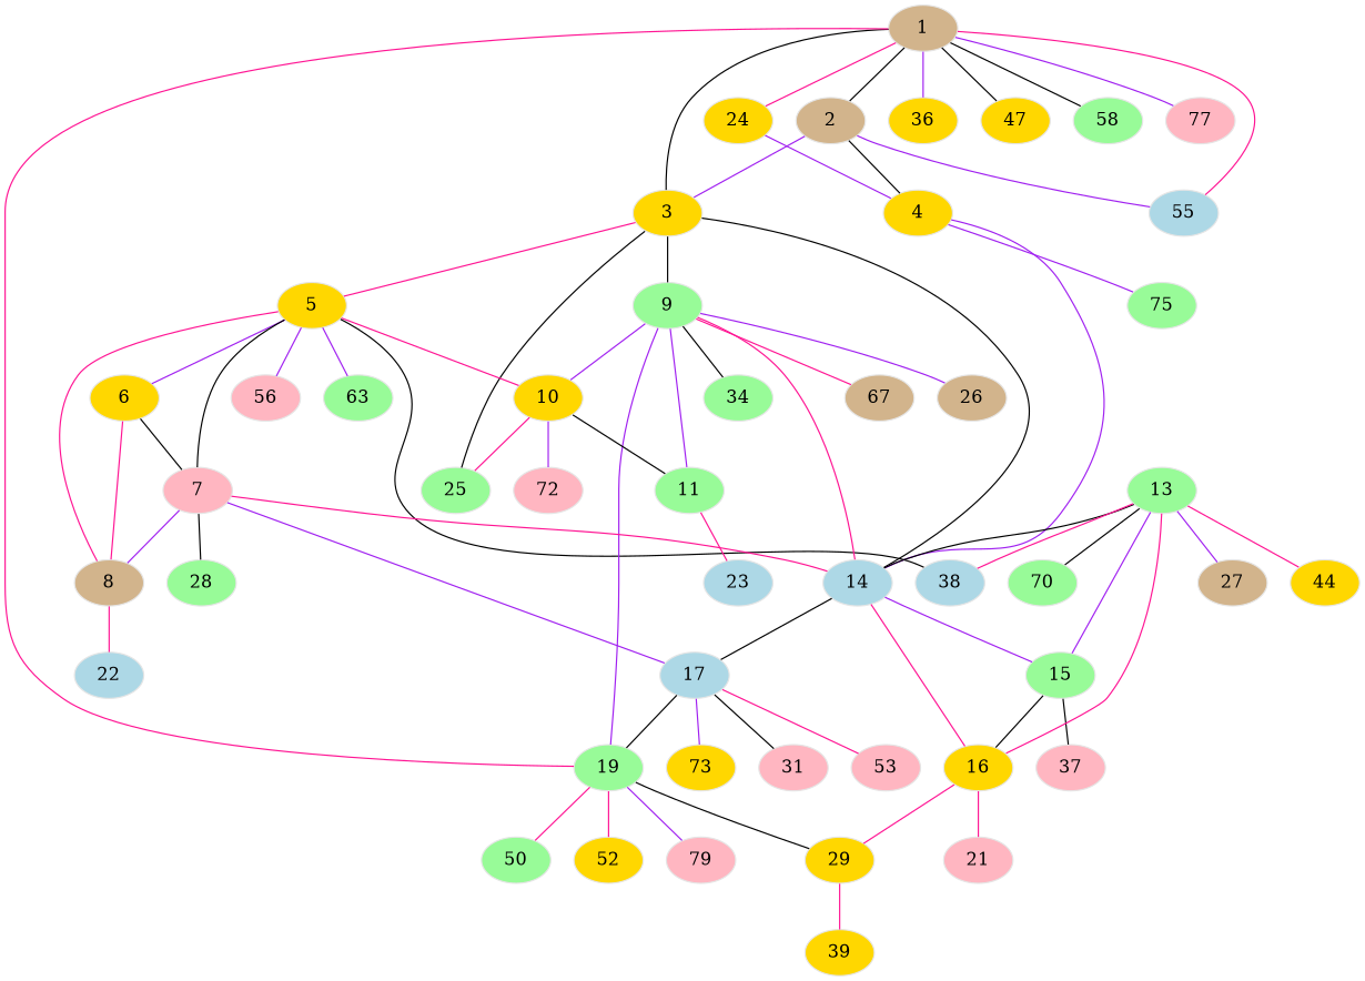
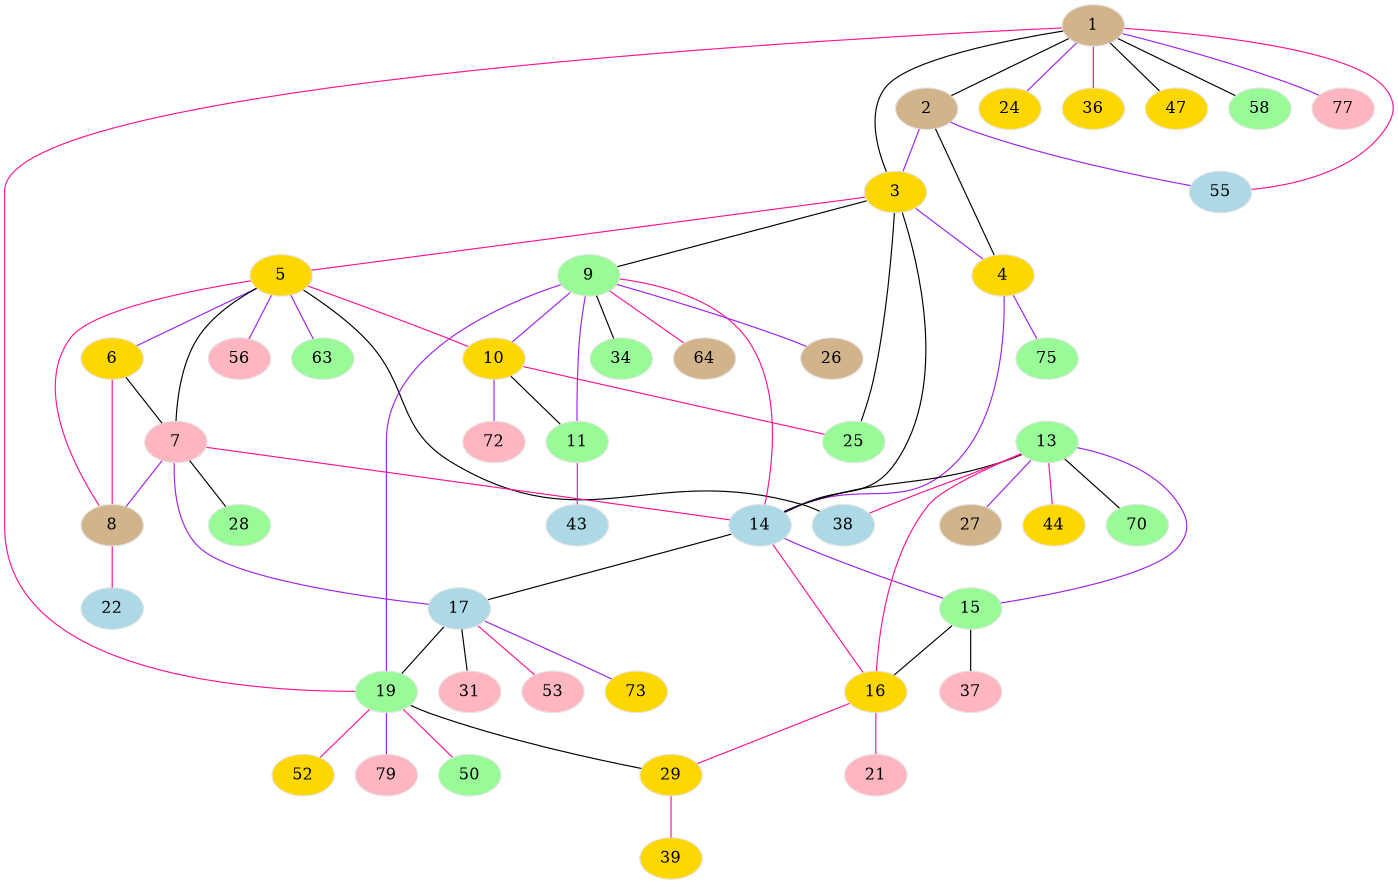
  graph {
    node [color=gray90 fillcolor=gold style=filled]
    edge [color=deeppink]
    1 [fillcolor=tan]
    2 [fillcolor=tan]
    3
    19 [fillcolor=palegreen]
    24
    36 [super="+42"]
    47
    58 [fillcolor=palegreen]
    77 [fillcolor=lightpink]
    55 [fillcolor=lightblue]
    4 [super="+45+48+23"]
    5
    9 [fillcolor=palegreen super="+40+12"]
    14 [fillcolor=lightblue super="+67+54"]
    25 [fillcolor=palegreen super="+46"]
    75 [fillcolor=palegreen]
    29 [super="+51+33"]
    50 [fillcolor=palegreen]
    52
    79 [fillcolor=lightpink]
    6 [super="+62+74"]
    7 [fillcolor=lightpink]
    8 [fillcolor=tan]
    10
    38 [fillcolor=lightblue]
    56 [fillcolor=lightpink]
    63 [fillcolor=palegreen super="+68+66"]
    11 [fillcolor=palegreen super="+30+35"]
    26 [fillcolor=tan]
    34 [fillcolor=palegreen]
-   64 [fillcolor=tan super="+76" label=67]
+   64 [fillcolor=tan super="+76"]
    17 [fillcolor=lightblue super="+41+49+60+18"]
    15 [fillcolor=palegreen]
    16
    28 [fillcolor=palegreen super="+57+59"]
    22 [fillcolor=lightblue]
    72 [fillcolor=lightpink]
    31 [fillcolor=lightpink]
    53 [fillcolor=lightpink]
    73
-   43 [fillcolor=lightblue label=23]
+   43 [fillcolor=lightblue]
    13 [fillcolor=palegreen super="+32"]
    27 [fillcolor=tan]
    44
    70 [fillcolor=palegreen]
    37 [fillcolor=lightpink]
    21 [fillcolor=lightpink]
    39 [super="+69"]
    1 -- 2 [color=black]
    1 -- 3 [color=black]
    1 -- 19
-   1 -- 24
+   1 -- 24 [color=purple]
    1 -- 36 [color=purple]
    1 -- 47 [color=black]
    1 -- 58 [color=black]
    1 -- 77 [color=purple]
    1 -- 55
    2 -- 3 [color=purple]
    2 -- 55 [color=purple]
    2 -- 4 [color=black]
-   24 -- 4 [color=purple]
+   3 -- 4 [color=purple]
    3 -- 5
    3 -- 9 [color=black]
    3 -- 14 [color=black]
    3 -- 25 [color=black]
    19 -- 29 [color=black]
    19 -- 50
    19 -- 52
    19 -- 79 [color=purple]
    4 -- 14 [color=purple]
    4 -- 75 [color=purple]
    5 -- 6 [color=purple]
    5 -- 7 [color=black]
    5 -- 8
    5 -- 10
    5 -- 38 [color=black]
    5 -- 56 [color=purple]
    5 -- 63 [color=purple]
    9 -- 19 [color=purple]
    9 -- 14
    9 -- 10 [color=purple weight=2]
    9 -- 11 [color=purple weight=2]
    9 -- 26 [color=purple]
    9 -- 34 [color=black]
    9 -- 64
    14 -- 17 [color=black]
    14 -- 15 [color=purple]
    14 -- 16
    29 -- 39
    6 -- 7 [color=black]
    6 -- 8
    7 -- 14
    7 -- 8 [color=purple]
    7 -- 17 [color=purple]
    7 -- 28 [color=black]
    8 -- 22
    10 -- 25
    10 -- 11 [color=black]
    10 -- 72 [color=purple]
    11 -- 43
    17 -- 19 [color=black weight=3]
    17 -- 31 [color=black]
    17 -- 53
    17 -- 73 [color=purple]
    15 -- 16 [color=black]
    15 -- 37 [color=black]
    16 -- 29
    16 -- 21
    13 -- 14 [color=black]
    13 -- 38
    13 -- 15 [color=purple]
    13 -- 16
    13 -- 27 [color=purple]
    13 -- 44
    13 -- 70 [color=black]
  }
